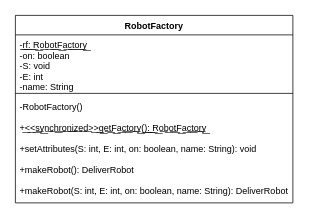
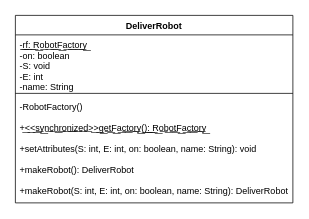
  <mxCell id="0" />
  <mxCell id="1" parent="0" />
- <mxCell id="2" value="RobotFactory" style="swimlane;fontStyle=1;align=center;verticalAlign=top;childLayout=stackLayout;horizontal=1;startSize=26;horizontalStack=0;resizeParent=1;resizeParentMax=0;resizeLast=0;collapsible=1;marginBottom=0;" parent="1" vertex="1"><mxGeometry x="20" y="20" width="370" height="250" as="geometry" /></mxCell>
+ <mxCell id="2" value="DeliverRobot" style="swimlane;fontStyle=1;align=center;verticalAlign=top;childLayout=stackLayout;horizontal=1;startSize=26;horizontalStack=0;resizeParent=1;resizeParentMax=0;resizeLast=0;collapsible=1;marginBottom=0;" parent="1" vertex="1"><mxGeometry x="20" y="20" width="370" height="250" as="geometry" /></mxCell>
  <mxCell id="3" value="-͟r͟f͟:͟ ͟R͟o͟b͟o͟t͟F͟a͟c͟t͟o͟r͟y͟&#10;-on: boolean&#10;-S: void&#10;-E: int&#10;-name: String" style="text;strokeColor=none;fillColor=none;align=left;verticalAlign=top;spacingLeft=4;spacingRight=4;overflow=hidden;rotatable=0;points=[[0,0.5],[1,0.5]];portConstraint=eastwest;" parent="2" vertex="1"><mxGeometry y="26" width="370" height="74" as="geometry" /></mxCell>
  <mxCell id="4" value="" style="line;strokeWidth=1;fillColor=none;align=left;verticalAlign=middle;spacingTop=-1;spacingLeft=3;spacingRight=3;rotatable=0;labelPosition=right;points=[];portConstraint=eastwest;" parent="2" vertex="1"><mxGeometry y="100" width="370" height="8" as="geometry" /></mxCell>
  <mxCell id="5" value="-RobotFactory()&#10;&#10;+͟&lt;͟&lt;͟s͟y͟n͟c͟h͟r͟o͟n͟i͟z͟e͟d͟&gt;͟&gt;͟g͟e͟t͟F͟a͟c͟t͟o͟r͟y͟(͟)͟:͟ ͟R͟o͟b͟o͟t͟F͟a͟c͟t͟o͟r͟y͟&#10;&#10;+setAttributes(S: int, E: int, on: boolean, name: String): void&#10;&#10;+makeRobot(): DeliverRobot&#10;&#10;+makeRobot(S: int, E: int, on: boolean, name: String): DeliverRobot" style="text;strokeColor=none;fillColor=none;align=left;verticalAlign=top;spacingLeft=4;spacingRight=4;overflow=hidden;rotatable=0;points=[[0,0.5],[1,0.5]];portConstraint=eastwest;" parent="2" vertex="1"><mxGeometry y="108" width="370" height="142" as="geometry" /></mxCell>
